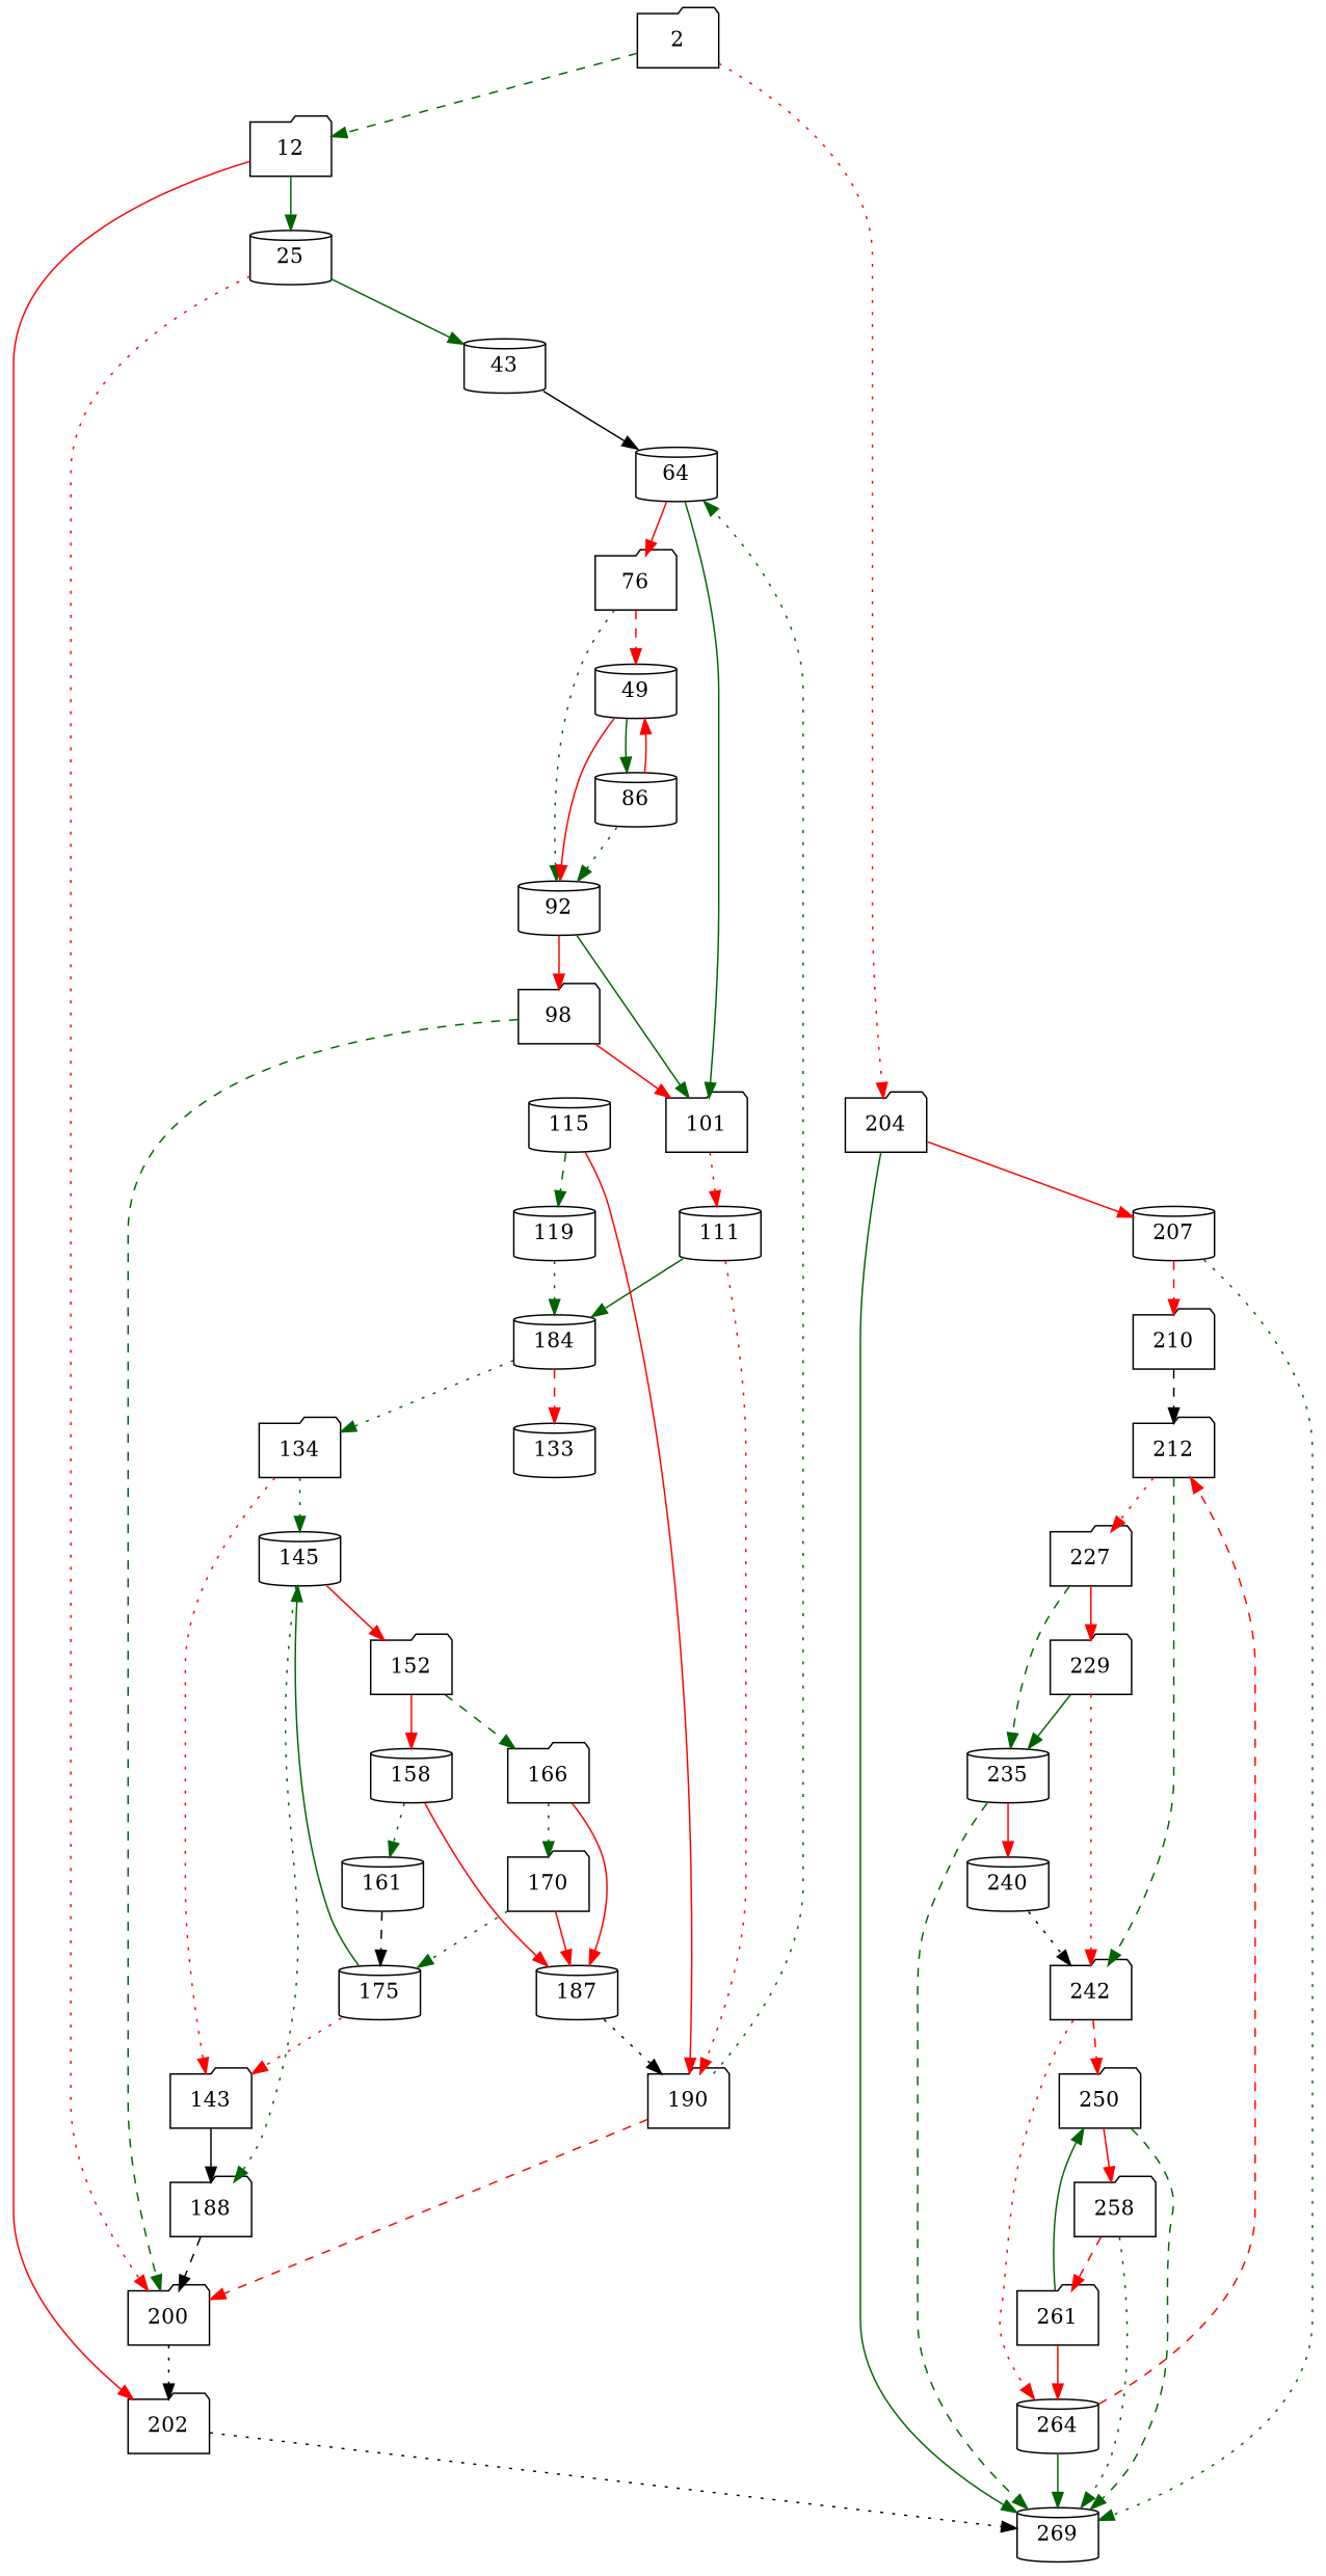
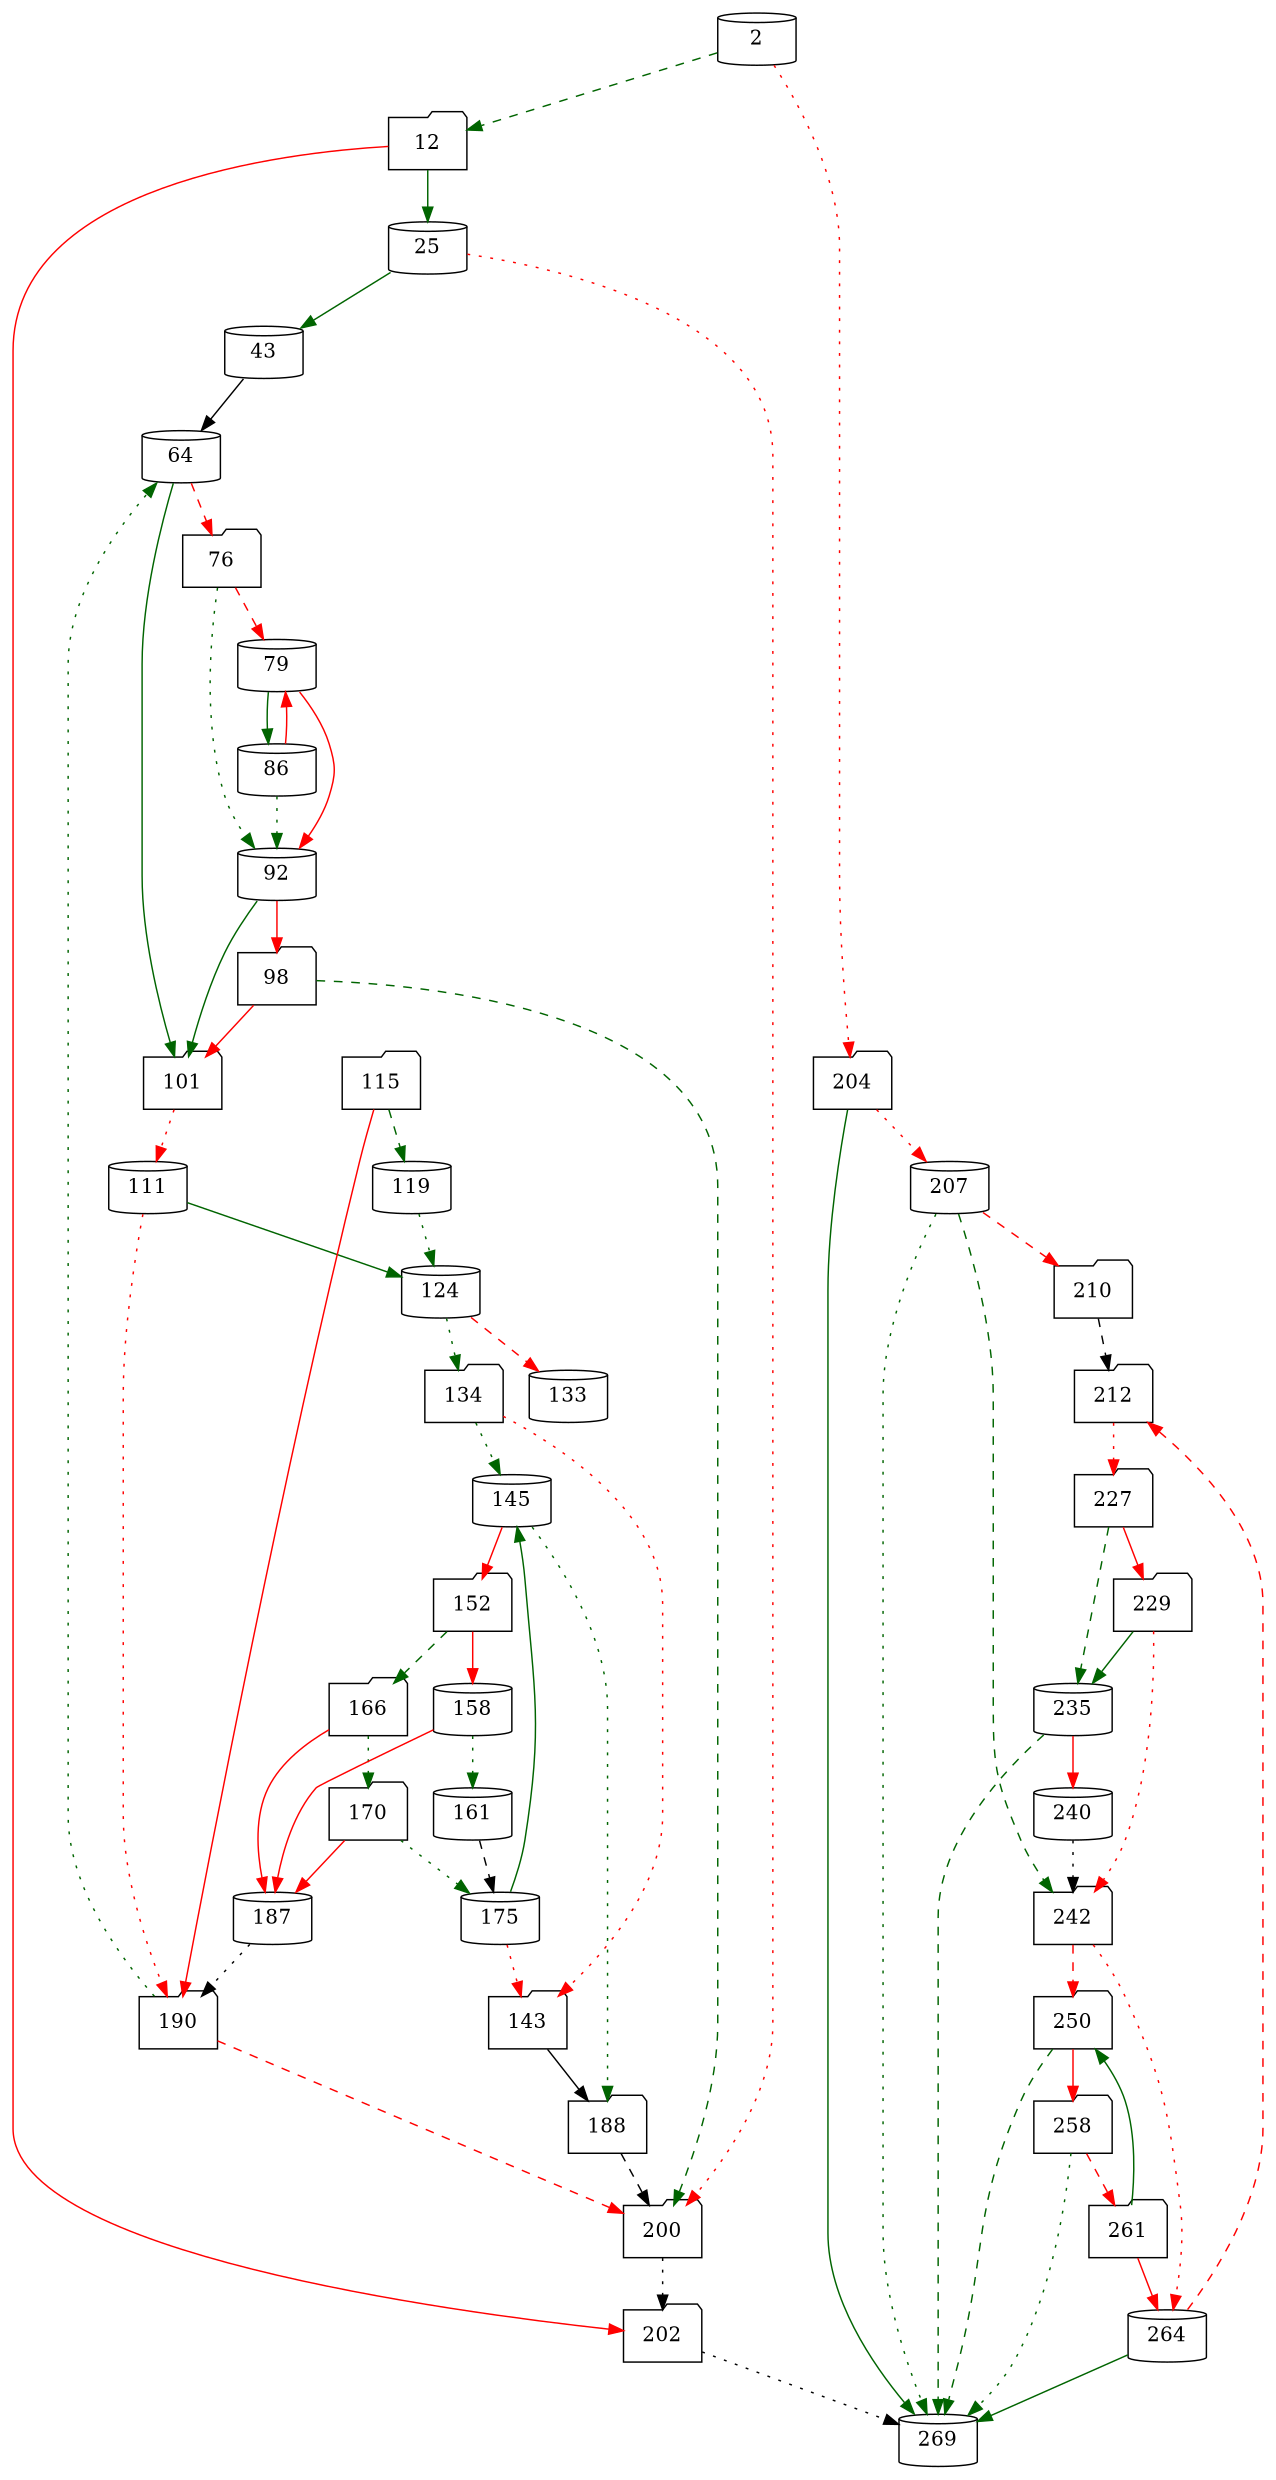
  strict digraph {
    node [shape=folder]
    edge [color=red cond=true style=solid]
-   2 [entry=true]
+   2 [entry=true shape=cylinder]
    12
    204
    25 [shape=cylinder]
    202
    269 [shape=cylinder]
    207 [shape=cylinder]
    43 [shape=cylinder]
    200
    210
    64 [shape=cylinder]
    101
    76
    111 [shape=cylinder]
    92 [shape=cylinder]
-   79 [shape=cylinder label=49]
-   115 [shape=cylinder]
+   79 [shape=cylinder]
+   115
    190
    119 [shape=cylinder]
-   124 [shape=cylinder label=184]
+   124 [shape=cylinder]
    98
    86 [shape=cylinder]
    134
    133 [shape=cylinder]
    145 [shape=cylinder]
    143
    188
    152
    166
    158 [shape=cylinder]
    187 [shape=cylinder]
    170
    161 [shape=cylinder]
    175 [shape=cylinder]
    212
    242
    227
    250
    264 [shape=cylinder]
    235 [shape=cylinder]
    229
    258
    240 [shape=cylinder]
    261
    2 -> 12 [color=darkgreen style=dashed]
    2 -> 204 [cond=false style=dotted]
    12 -> 25 [color=darkgreen]
    12 -> 202 [cond=false]
    204 -> 269 [color=darkgreen]
-   204 -> 207 [cond=false]
+   204 -> 207 [cond=false style=dotted]
    25 -> 43 [color=darkgreen]
    25 -> 200 [cond=false style=dotted]
    202 -> 269 [style=dotted color="" cond=""]
    207 -> 269 [color=darkgreen style=dotted]
    207 -> 210 [cond=false style=dashed]
    43 -> 64 [color="" cond=""]
    200 -> 202 [style=dotted color="" cond=""]
    210 -> 212 [style=dashed color="" cond=""]
    64 -> 101 [color=darkgreen]
-   64 -> 76 [cond=false]
+   64 -> 76 [cond=false style=dashed]
    101 -> 111 [cond=false style=dotted]
    76 -> 92 [color=darkgreen style=dotted]
    76 -> 79 [cond=false style=dashed]
    111 -> 190 [cond=false style=dotted]
    111 -> 124 [color=darkgreen]
    92 -> 101 [color=darkgreen]
    92 -> 98 [cond=false]
    79 -> 92 [cond=false]
    79 -> 86 [color=darkgreen]
    115 -> 190 [cond=false]
    115 -> 119 [color=darkgreen style=dashed]
    190 -> 200 [cond=false style=dashed]
    190 -> 64 [color=darkgreen style=dotted]
    119 -> 124 [color=darkgreen style=dotted]
    124 -> 134 [color=darkgreen style=dotted]
    124 -> 133 [cond=false style=dashed]
    98 -> 200 [color=darkgreen style=dashed]
    98 -> 101 [cond=false]
    86 -> 92 [color=darkgreen style=dotted]
    86 -> 79 [cond=false]
    134 -> 145 [color=darkgreen style=dotted]
    134 -> 143 [cond=false style=dotted]
    145 -> 188 [color=darkgreen style=dotted]
    145 -> 152 [cond=false]
    143 -> 188 [color="" cond=""]
    188 -> 200 [style=dashed color="" cond=""]
    152 -> 166 [color=darkgreen style=dashed]
    152 -> 158 [cond=false]
    166 -> 187 [cond=false]
    166 -> 170 [color=darkgreen style=dotted]
    158 -> 187 [cond=false]
    158 -> 161 [color=darkgreen style=dotted]
    187 -> 190 [style=dotted color="" cond=""]
    170 -> 187 [cond=false]
    170 -> 175 [color=darkgreen style=dotted]
    161 -> 175 [style=dashed color="" cond=""]
    175 -> 145 [color=darkgreen]
    175 -> 143 [cond=false style=dotted]
-   212 -> 242 [color=darkgreen style=dashed]
+   207 -> 242 [color=darkgreen style=dashed]
    212 -> 227 [cond=false style=dotted]
    242 -> 250 [style=dashed]
    242 -> 264 [cond=false style=dotted]
    227 -> 235 [color=darkgreen style=dashed]
    227 -> 229 [cond=false]
    250 -> 269 [color=darkgreen style=dashed]
    250 -> 258 [cond=false]
    264 -> 269 [color=darkgreen]
    264 -> 212 [cond=false style=dashed]
    235 -> 269 [color=darkgreen style=dashed]
    235 -> 240 [cond=false]
    229 -> 242 [cond=false style=dotted]
    229 -> 235 [color=darkgreen]
    258 -> 269 [color=darkgreen style=dotted]
    258 -> 261 [cond=false style=dashed]
    240 -> 242 [style=dotted color="" cond=""]
    261 -> 250 [color=darkgreen]
    261 -> 264 [cond=false]
  }
